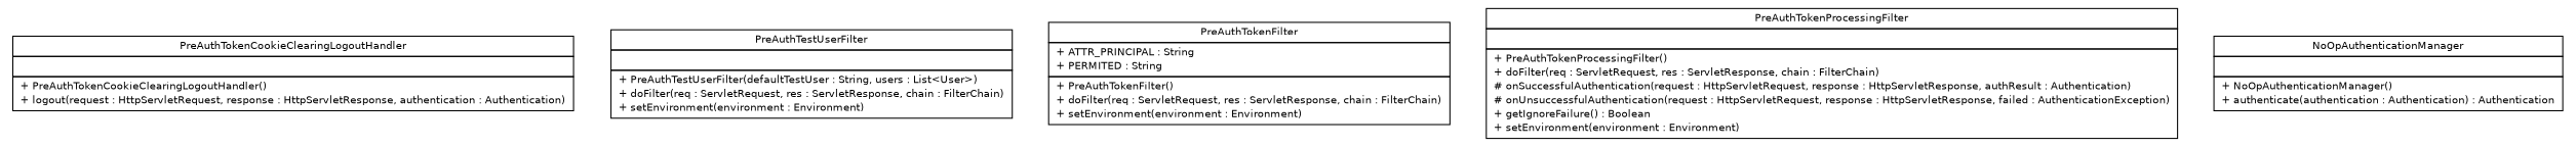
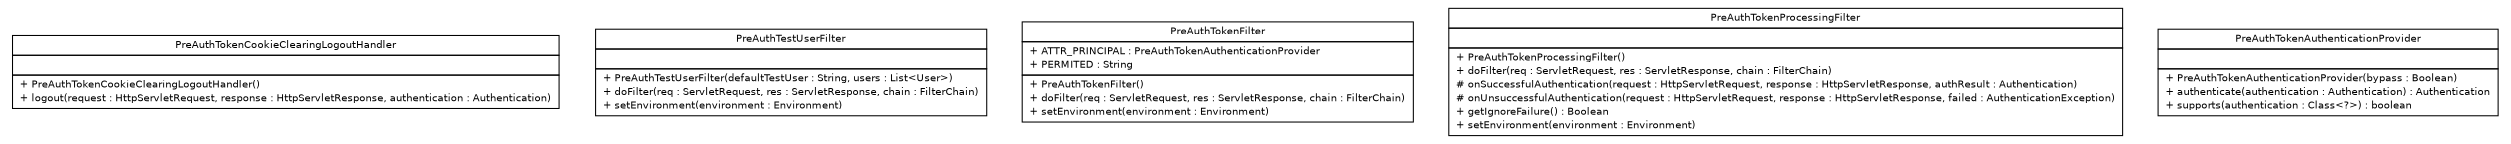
  digraph {
    nodesep=0.25
    ranksep=0.5
    node [fontcolor=black fontname=Helvetica fontsize=10.0 shape=plaintext]
    n1 [label=<<table title="cn.home1.oss.lib.security.internal.preauth.PreAuthTokenCookieClearingLogoutHandler" border="0" cellborder="1" cellspacing="0" cellpadding="2" port="p" href="./PreAuthTokenCookieClearingLogoutHandler.html"> 		<tr><td><table border="0" cellspacing="0" cellpadding="1"> <tr><td align="center" balign="center"> PreAuthTokenCookieClearingLogoutHandler </td></tr> 		</table></td></tr> 		<tr><td><table border="0" cellspacing="0" cellpadding="1"> <tr><td align="left" balign="left">  </td></tr> 		</table></td></tr> 		<tr><td><table border="0" cellspacing="0" cellpadding="1"> <tr><td align="left" balign="left"> + PreAuthTokenCookieClearingLogoutHandler() </td></tr> <tr><td align="left" balign="left"> + logout(request : HttpServletRequest, response : HttpServletResponse, authentication : Authentication) </td></tr> 		</table></td></tr> 		</table>>]
    n2 [label=<<table title="cn.home1.oss.lib.security.internal.preauth.PreAuthTestUserFilter" border="0" cellborder="1" cellspacing="0" cellpadding="2" port="p" href="./PreAuthTestUserFilter.html"> 		<tr><td><table border="0" cellspacing="0" cellpadding="1"> <tr><td align="center" balign="center"> PreAuthTestUserFilter </td></tr> 		</table></td></tr> 		<tr><td><table border="0" cellspacing="0" cellpadding="1"> <tr><td align="left" balign="left">  </td></tr> 		</table></td></tr> 		<tr><td><table border="0" cellspacing="0" cellpadding="1"> <tr><td align="left" balign="left"> + PreAuthTestUserFilter(defaultTestUser : String, users : List&lt;User&gt;) </td></tr> <tr><td align="left" balign="left"> + doFilter(req : ServletRequest, res : ServletResponse, chain : FilterChain) </td></tr> <tr><td align="left" balign="left"> + setEnvironment(environment : Environment) </td></tr> 		</table></td></tr> 		</table>>]
-   n3 [label=<<table title="cn.home1.oss.lib.security.internal.preauth.PreAuthTokenFilter" border="0" cellborder="1" cellspacing="0" cellpadding="2" port="p" href="./PreAuthTokenFilter.html"> 		<tr><td><table border="0" cellspacing="0" cellpadding="1"> <tr><td align="center" balign="center"> PreAuthTokenFilter </td></tr> 		</table></td></tr> 		<tr><td><table border="0" cellspacing="0" cellpadding="1"> <tr><td align="left" balign="left"> + ATTR_PRINCIPAL : String </td></tr> <tr><td align="left" balign="left"> + PERMITED : String </td></tr> 		</table></td></tr> 		<tr><td><table border="0" cellspacing="0" cellpadding="1"> <tr><td align="left" balign="left"> + PreAuthTokenFilter() </td></tr> <tr><td align="left" balign="left"> + doFilter(req : ServletRequest, res : ServletResponse, chain : FilterChain) </td></tr> <tr><td align="left" balign="left"> + setEnvironment(environment : Environment) </td></tr> 		</table></td></tr> 		</table>>]
+   n3 [label=<<table title="cn.home1.oss.lib.security.internal.preauth.PreAuthTokenFilter" border="0" cellborder="1" cellspacing="0" cellpadding="2" port="p" href="./PreAuthTokenFilter.html"> 		<tr><td><table border="0" cellspacing="0" cellpadding="1"> <tr><td align="center" balign="center"> PreAuthTokenFilter </td></tr> 		</table></td></tr> 		<tr><td><table border="0" cellspacing="0" cellpadding="1"> <tr><td align="left" balign="left"> + ATTR_PRINCIPAL : PreAuthTokenAuthenticationProvider </td></tr> <tr><td align="left" balign="left"> + PERMITED : String </td></tr> 		</table></td></tr> 		<tr><td><table border="0" cellspacing="0" cellpadding="1"> <tr><td align="left" balign="left"> + PreAuthTokenFilter() </td></tr> <tr><td align="left" balign="left"> + doFilter(req : ServletRequest, res : ServletResponse, chain : FilterChain) </td></tr> <tr><td align="left" balign="left"> + setEnvironment(environment : Environment) </td></tr> 		</table></td></tr> 		</table>>]
    n4 [label=<<table title="cn.home1.oss.lib.security.internal.preauth.PreAuthTokenProcessingFilter" border="0" cellborder="1" cellspacing="0" cellpadding="2" port="p" href="./PreAuthTokenProcessingFilter.html"> 		<tr><td><table border="0" cellspacing="0" cellpadding="1"> <tr><td align="center" balign="center"> PreAuthTokenProcessingFilter </td></tr> 		</table></td></tr> 		<tr><td><table border="0" cellspacing="0" cellpadding="1"> <tr><td align="left" balign="left">  </td></tr> 		</table></td></tr> 		<tr><td><table border="0" cellspacing="0" cellpadding="1"> <tr><td align="left" balign="left"> + PreAuthTokenProcessingFilter() </td></tr> <tr><td align="left" balign="left"> + doFilter(req : ServletRequest, res : ServletResponse, chain : FilterChain) </td></tr> <tr><td align="left" balign="left"> # onSuccessfulAuthentication(request : HttpServletRequest, response : HttpServletResponse, authResult : Authentication) </td></tr> <tr><td align="left" balign="left"> # onUnsuccessfulAuthentication(request : HttpServletRequest, response : HttpServletResponse, failed : AuthenticationException) </td></tr> <tr><td align="left" balign="left"> + getIgnoreFailure() : Boolean </td></tr> <tr><td align="left" balign="left"> + setEnvironment(environment : Environment) </td></tr> 		</table></td></tr> 		</table>>]
-   n5 [label=<<table title="cn.home1.oss.lib.security.internal.preauth.PreAuthTokenProcessingFilter.NoOpAuthenticationManager" border="0" cellborder="1" cellspacing="0" cellpadding="2" port="p" href="./PreAuthTokenProcessingFilter.NoOpAuthenticationManager.html"> 		<tr><td><table border="0" cellspacing="0" cellpadding="1"> <tr><td align="center" balign="center"> NoOpAuthenticationManager </td></tr> 		</table></td></tr> 		<tr><td><table border="0" cellspacing="0" cellpadding="1"> <tr><td align="left" balign="left">  </td></tr> 		</table></td></tr> 		<tr><td><table border="0" cellspacing="0" cellpadding="1"> <tr><td align="left" balign="left"> + NoOpAuthenticationManager() </td></tr> <tr><td align="left" balign="left"> + authenticate(authentication : Authentication) : Authentication </td></tr> 		</table></td></tr> 		</table>>]
+   n6 [label=<<table title="cn.home1.oss.lib.security.internal.preauth.PreAuthTokenAuthenticationProvider" border="0" cellborder="1" cellspacing="0" cellpadding="2" port="p" href="./PreAuthTokenAuthenticationProvider.html"> 		<tr><td><table border="0" cellspacing="0" cellpadding="1"> <tr><td align="center" balign="center"> PreAuthTokenAuthenticationProvider </td></tr> 		</table></td></tr> 		<tr><td><table border="0" cellspacing="0" cellpadding="1"> <tr><td align="left" balign="left">  </td></tr> 		</table></td></tr> 		<tr><td><table border="0" cellspacing="0" cellpadding="1"> <tr><td align="left" balign="left"> + PreAuthTokenAuthenticationProvider(bypass : Boolean) </td></tr> <tr><td align="left" balign="left"> + authenticate(authentication : Authentication) : Authentication </td></tr> <tr><td align="left" balign="left"> + supports(authentication : Class&lt;?&gt;) : boolean </td></tr> 		</table></td></tr> 		</table>>]
  }
